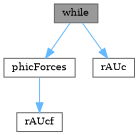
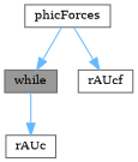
  digraph {
    fontname="DejaVu Serif"
    rankdir=TB
    node [color=grey40 fillcolor=white fontname="DejaVu Serif" fontsize=10 shape=box style=filled]
    edge [color=steelblue1 fontname="DejaVu Serif" fontsize=10 labelfontname=Helvetica labelfontsize=10 style=solid]
    n1 [color=gray40 fillcolor=grey60 fontcolor=black height=0.2 label=while width=0.4]
    n2 [height=0.2 label=phicForces width=0.4]
    n3 [height=0.2 label=rAUc width=0.4]
    n4 [height=0.2 label=rAUcf width=0.4]
-   n1 -> n2
+   n2 -> n1
    n1 -> n3
    n2 -> n4
  }
